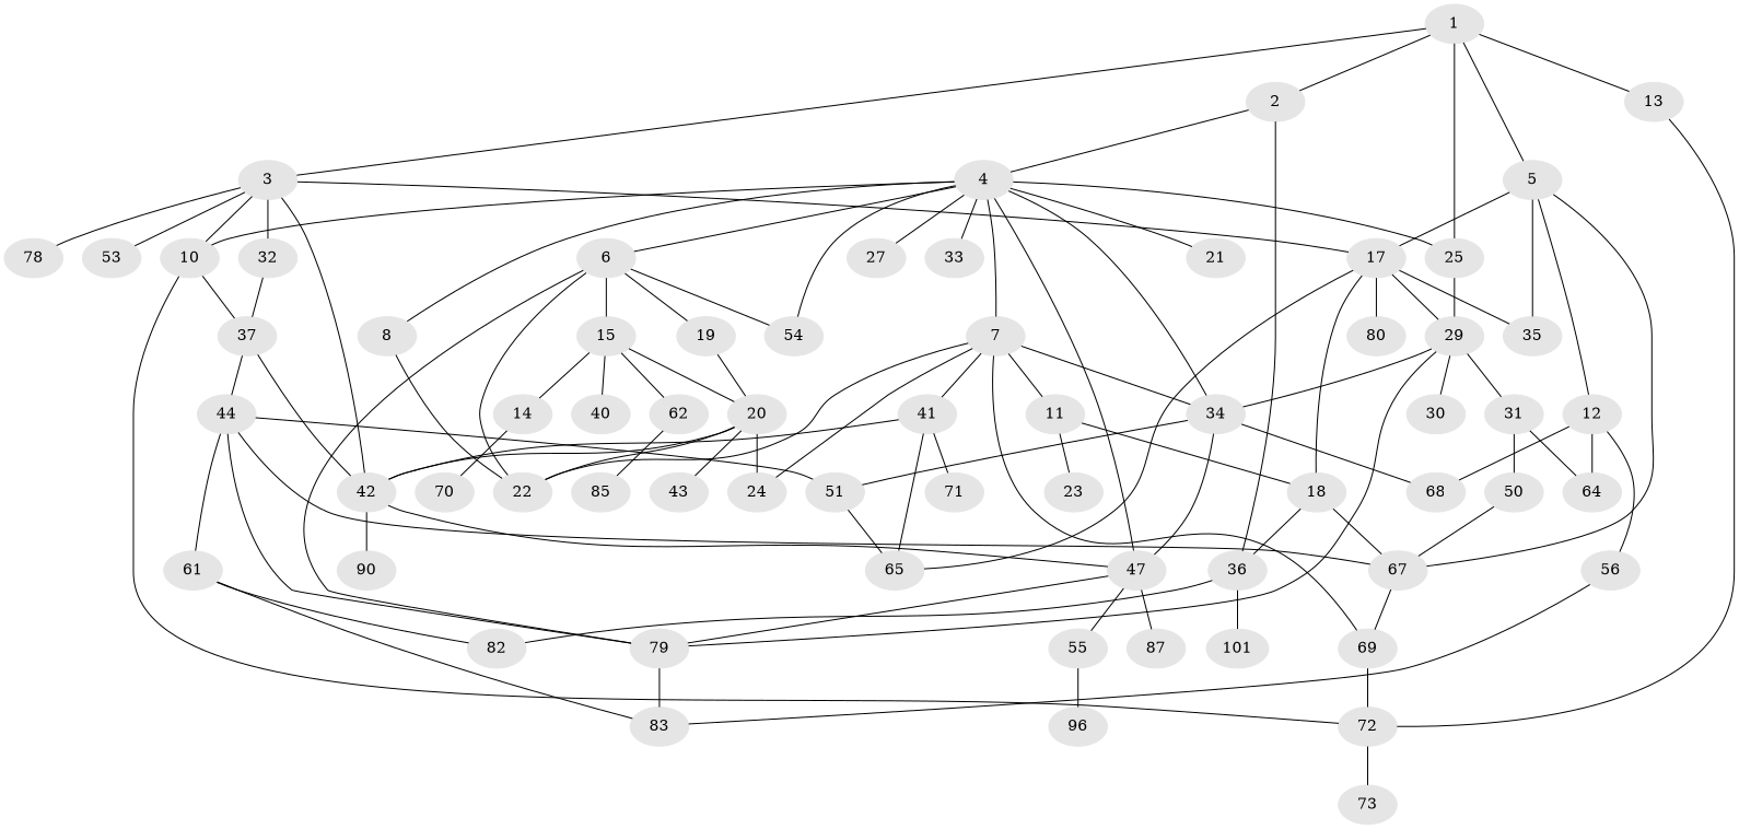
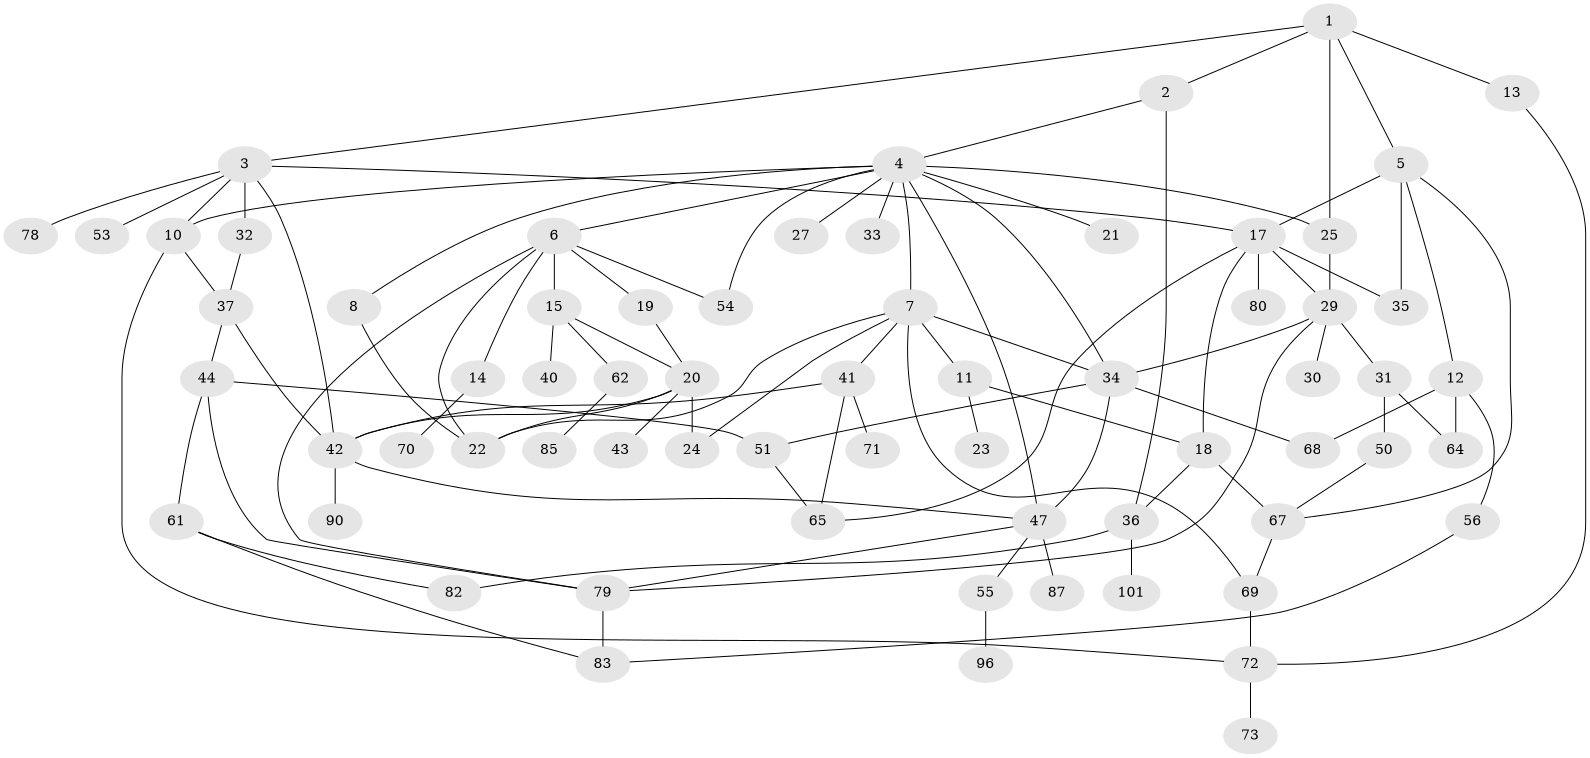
  graph {
    node [color=gray90 style=filled]
    1 [super="+59"]
    2 [super="+38"]
    3 [super="+28"]
    5 [super="+39"]
    13 [super="+93"]
    25 [super="+81"]
    4 [super="+86"]
    36 [super="+75"]
    10 [super="+98"]
    17 [super="+77"]
    32
    42 [super="+63"]
    53
    78
    12 [super="+88"]
    35 [super="+52"]
    67 [super="+97"]
    72
    29 [super="+66"]
    6 [super="+9"]
    7 [super="+16"]
    8 [super="+45"]
    21
    27
    33
    34 [super="+46"]
    47 [super="+49"]
    54
    82
    101
    37 [super="+74"]
    18
    65
    80
    n35 [label=90]
    14
    15 [super="+48"]
    19 [super="+26"]
    22 [super="+95"]
    79 [super="+91"]
    11
    24
    41
    69
    68
    51 [super="+58"]
    55
    87
    56
    64
    70
    20 [super="+89"]
    40
    62 [super="+99"]
    43
    83 [super="+90"]
    23 [super="+94"]
    71 [super="+76"]
    44 [super="+60"]
    73
    85
    30
    31 [super="+57"]
    50
    61 [super="+84"]
    96 [super="+100"]
    1 -- 2
    1 -- 3
    1 -- 5
    1 -- 13
    1 -- 25
    2 -- 4
    2 -- 36
    3 -- 10
    3 -- 17
    3 -- 32
    3 -- 42
    3 -- 53
    3 -- 78
    5 -- 17
    5 -- 12
    5 -- 35
    5 -- 67
    13 -- 72
    25 -- 29
    4 -- 25
    4 -- 10
    4 -- 6
    4 -- 7
    4 -- 8
    4 -- 21
    4 -- 27
    4 -- 33
    4 -- 34
    4 -- 47
    4 -- 54
    36 -- 82
    36 -- 101
    10 -- 72
    10 -- 37
    17 -- 35
    17 -- 29
    17 -- 18
    17 -- 65
    17 -- 80
    32 -- 37
    42 -- 47
    42 -- n35
    12 -- 68
    12 -- 56
    12 -- 64
    67 -- 69
    72 -- 73
    29 -- 34
    29 -- 79
    29 -- 30
    29 -- 31
    6 -- 54
-   15 -- 14
+   6 -- 14
    6 -- 15
    6 -- 19
    6 -- 22
    6 -- 79
    7 -- 34
    7 -- 22
    7 -- 11
    7 -- 24
    7 -- 41
    7 -- 69
    8 -- 22
    34 -- 47
    34 -- 68
    34 -- 51
    47 -- 79
    47 -- 55
    47 -- 87
    37 -- 42
    37 -- 44
    18 -- 36
    18 -- 67
    14 -- 70
    15 -- 20
    15 -- 40
    15 -- 62
    19 -- 20
    79 -- 83
    11 -- 18
    11 -- 23
    41 -- 42
    41 -- 65
    41 -- 71
    69 -- 72
    51 -- 65
    55 -- 96
    56 -- 83
    20 -- 42
    20 -- 22
    20 -- 24
    20 -- 43
    62 -- 85
-   44 -- 67
    44 -- 79
    44 -- 51
    44 -- 61
    31 -- 64
    31 -- 50
    50 -- 67
    61 -- 82
    61 -- 83
  }
